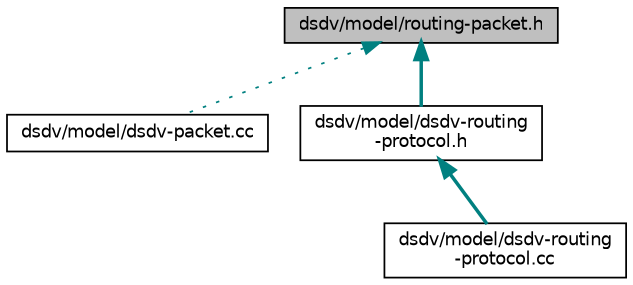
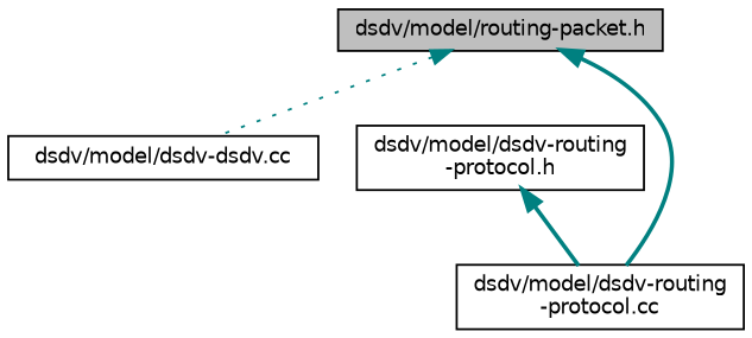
  digraph {
    node [color=black fillcolor=white fontname=Helvetica fontsize=10 shape=record style=filled]
    edge [color=teal dir=back fontname=Helvetica fontsize=10 labelfontname=Helvetica labelfontsize=10 style=bold]
    n1 [fillcolor=grey75 fontcolor=black height=0.2 label="dsdv/model/routing-packet.h" width=0.4]
-   n2 [height=0.2 label="dsdv/model/dsdv-packet.cc" width=0.4]
+   n2 [height=0.2 label="dsdv/model/dsdv-dsdv.cc" width=0.4]
    n3 [height=0.2 label="dsdv/model/dsdv-routing\l-protocol.h" width=0.4]
    n4 [height=0.2 label="dsdv/model/dsdv-routing\l-protocol.cc" width=0.4]
    n1 -> n2 [style=dotted]
-   n1 -> n3
+   n1 -> n4
    n3 -> n4
  }
